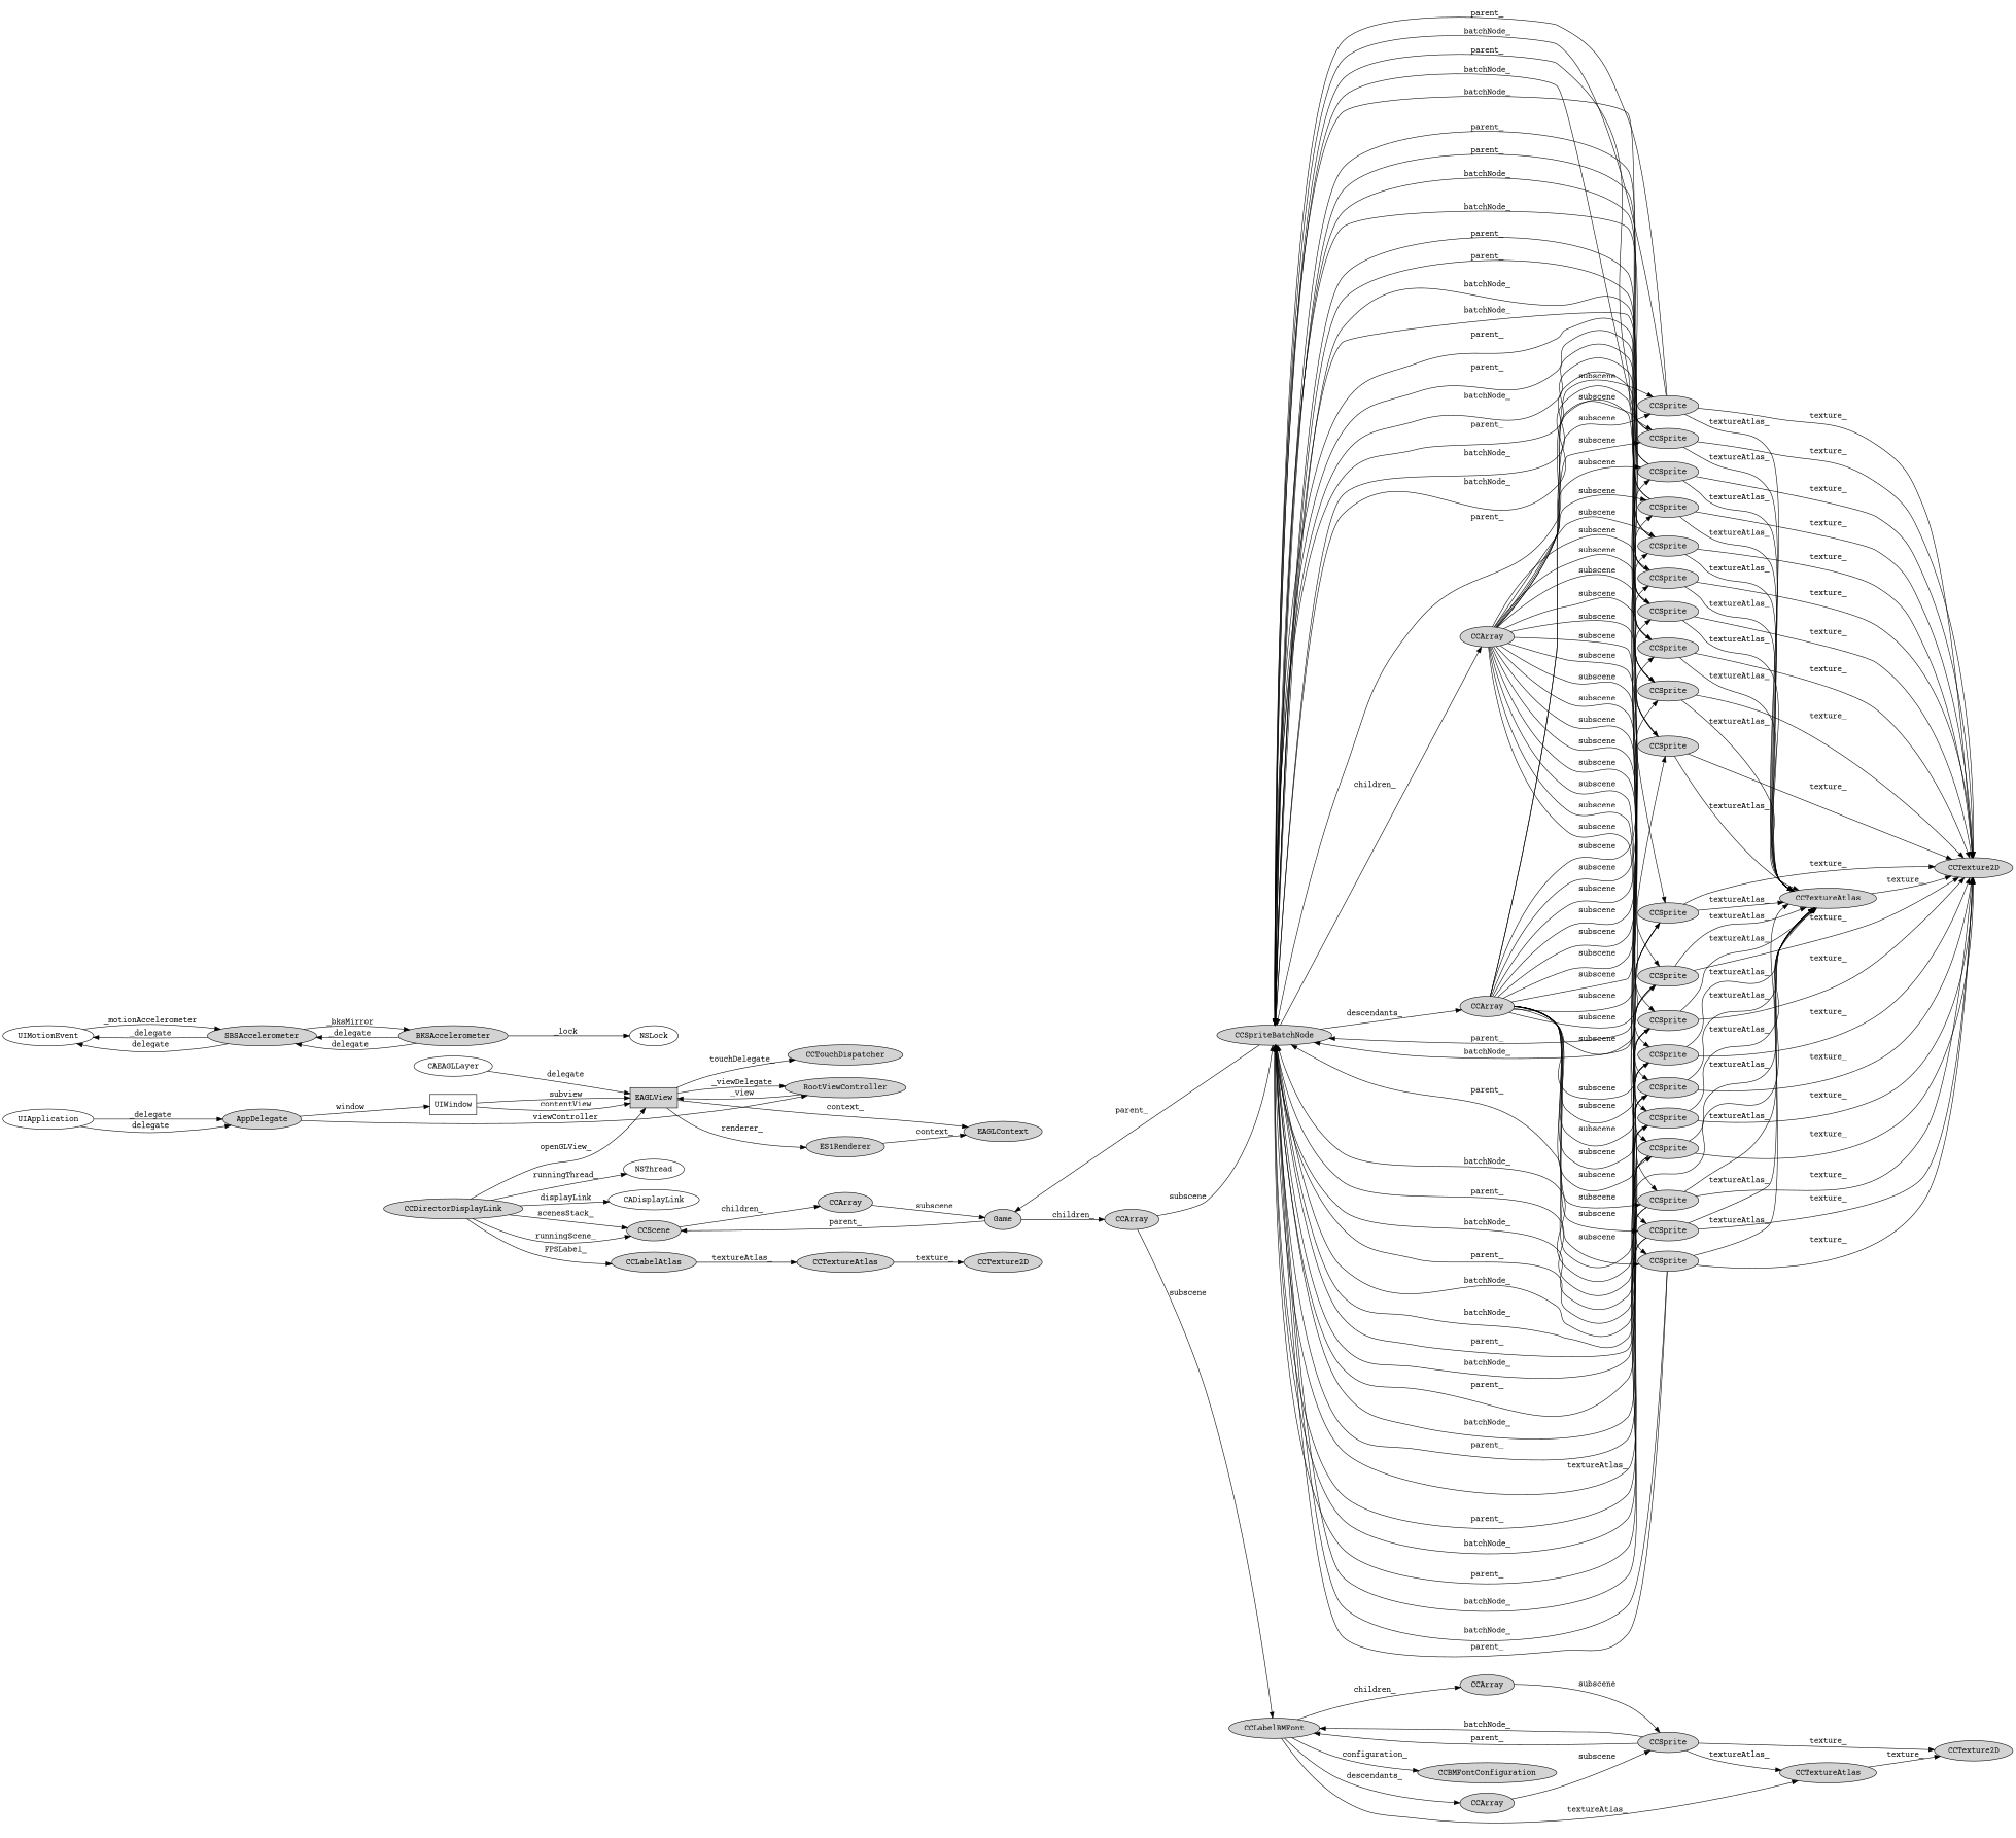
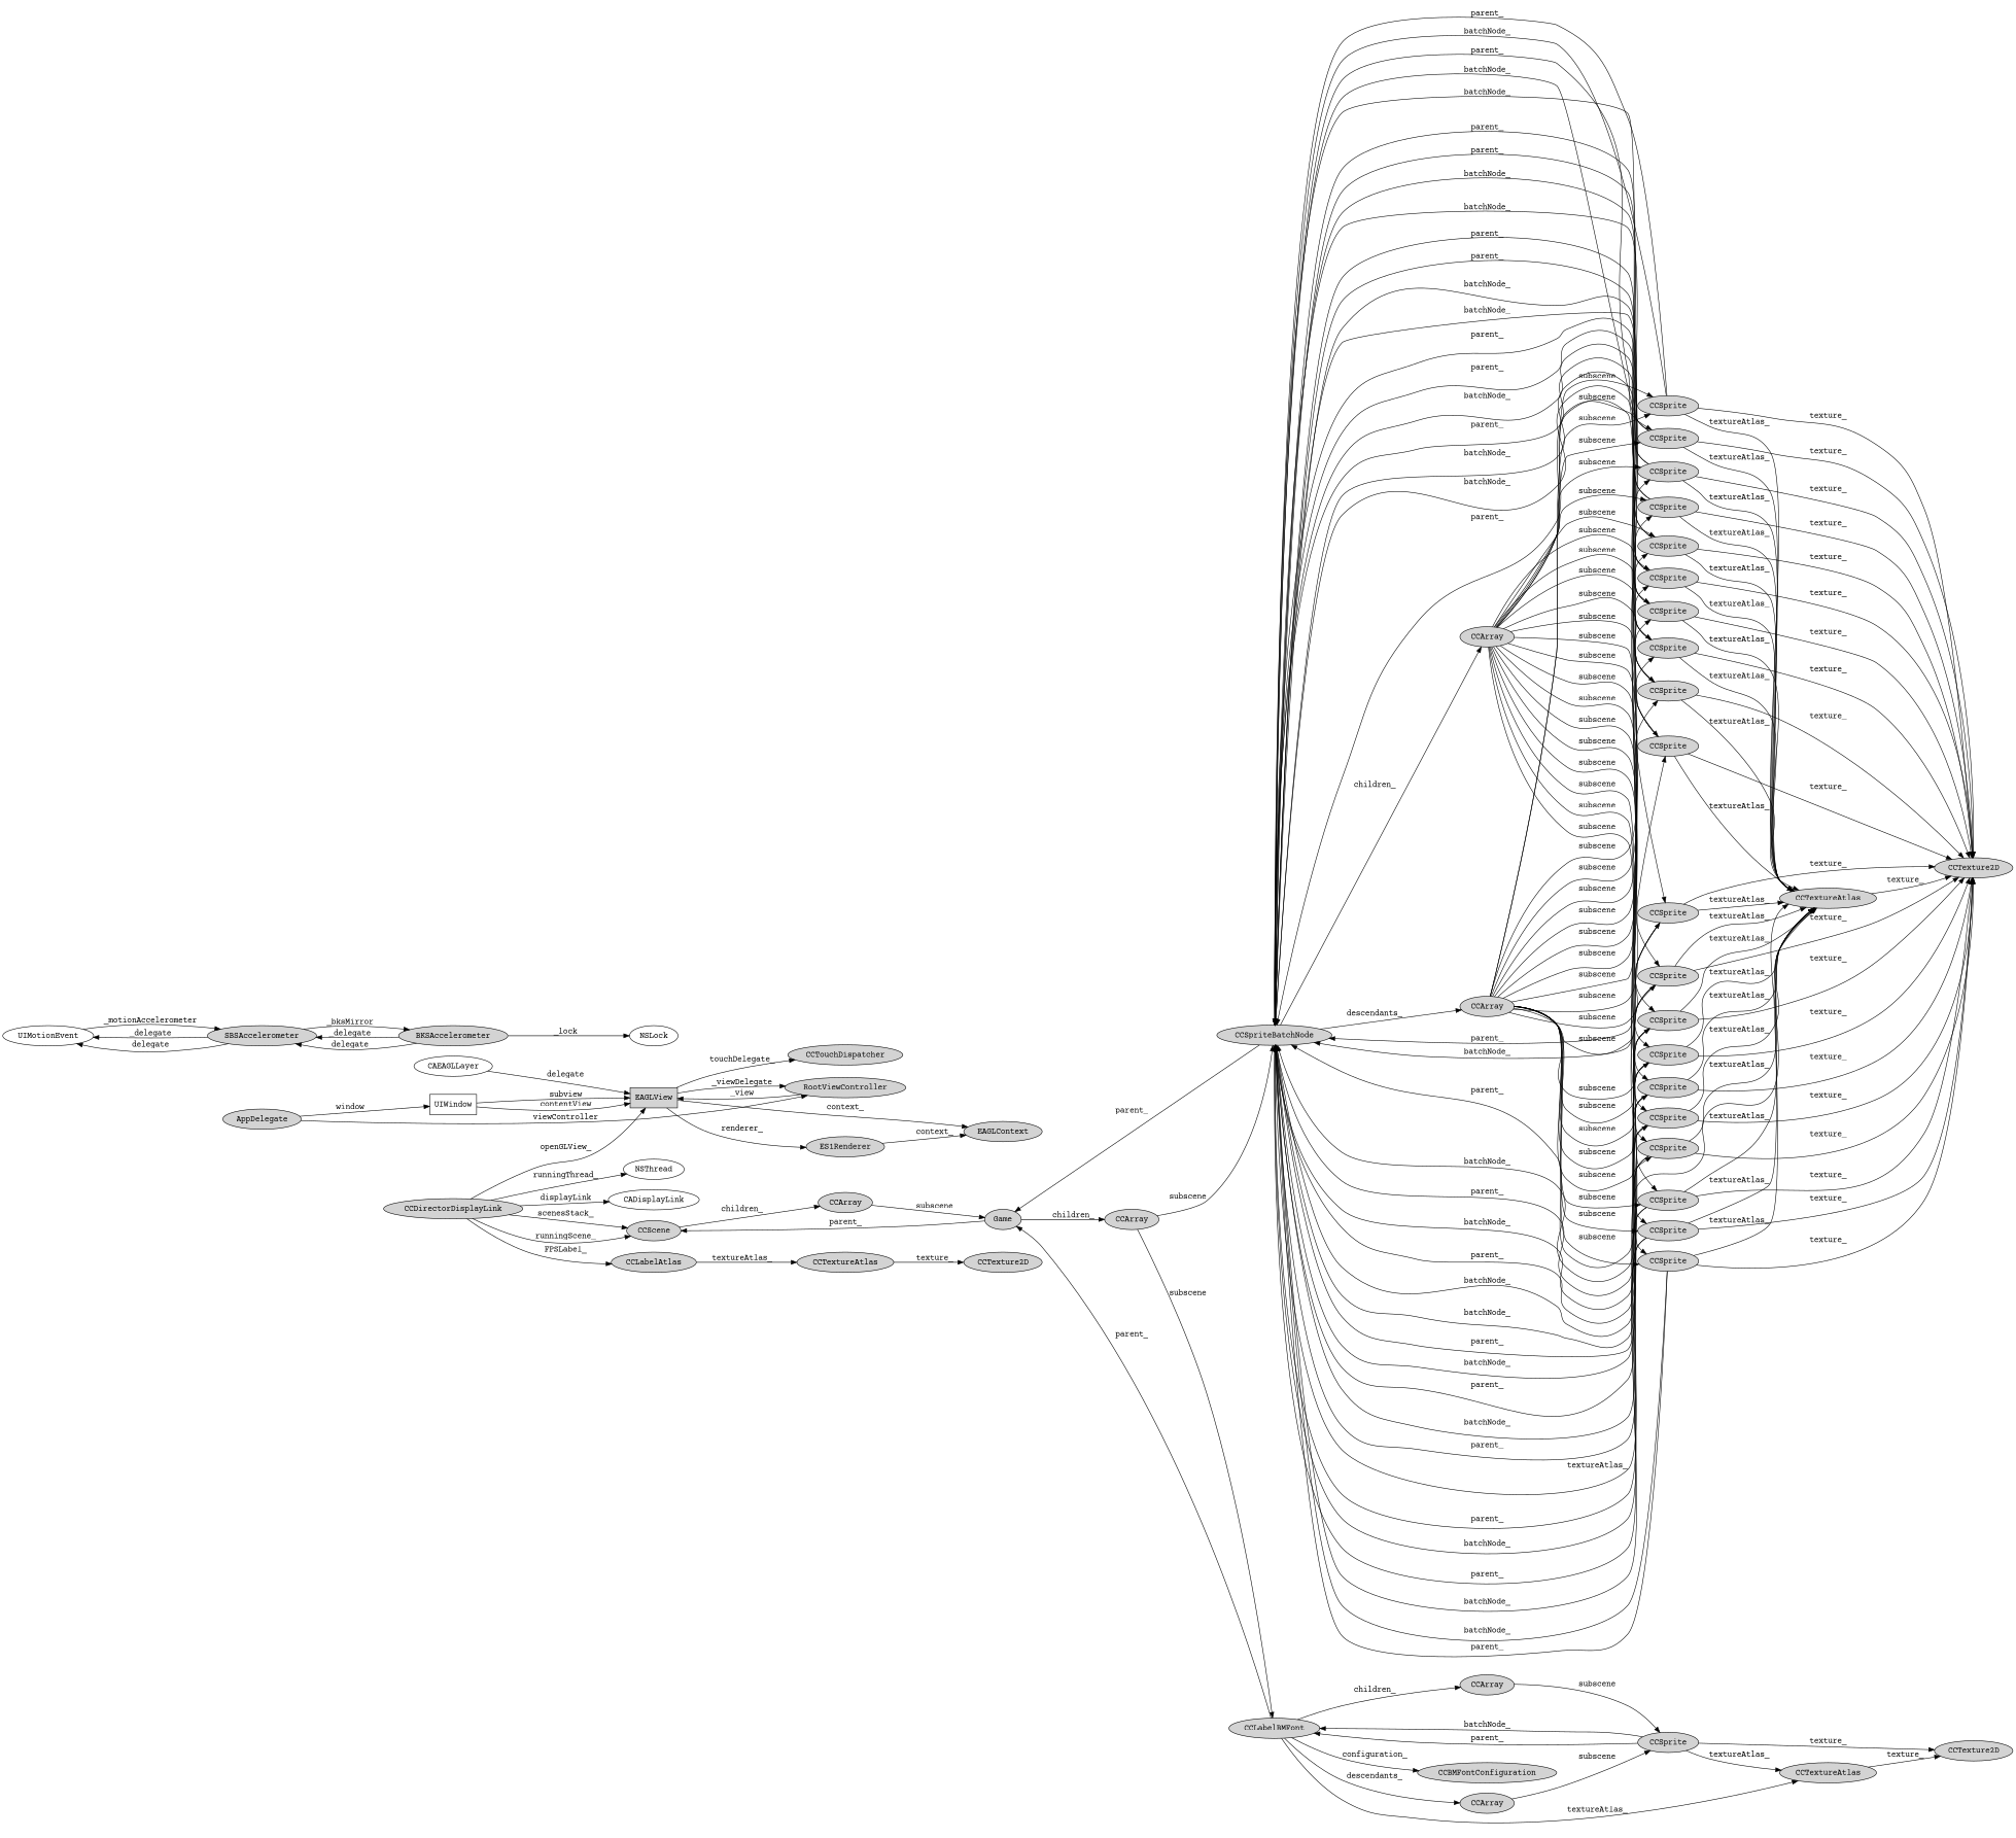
  digraph {
    fontname="Courier Prime"
    rankdir=LR
    node [fontname="Courier Prime" style=filled]
    edge [fontname="Courier Prime"]
-   n1 [height=0.5 label=UIApplication width=1.7506 style=""]
    n2 [height=0.5 label=AppDelegate width=1.618]
    n3 [height=0.5 label=UIWindow shape=box width=1.0903 style=""]
    n4 [height=0.5 label=RootViewController width=2.3721]
    n5 [height=0.5 label=EAGLView shape=box width=1.1667]
    n6 [height=0.5 label=ES1Renderer width=1.6409]
    n7 [height=0.5 label=EAGLContext width=1.7596]
    n8 [height=0.5 label=CCTouchDispatcher width=2.3721]
    n9 [height=0.5 label=CAEAGLLayer width=1.9013 style=""]
    n10 [height=0.5 label=UIMotionEvent width=1.8923 style=""]
    n11 [height=0.5 label=SBSAccelerometer width=2.2305]
    n12 [height=0.5 label=BKSAccelerometer width=2.2624]
    n13 [height=0.5 label=NSLock width=1.1243 style=""]
    n14 [height=0.5 label=CCDirectorDisplayLink width=2.7332]
    n15 [height=0.5 label=CADisplayLink width=1.9013 style=""]
    n16 [height=0.5 label=CCLabelAtlas width=1.7506]
    n17 [height=0.5 label=CCScene width=1.234]
    n18 [height=0.5 label=NSThread width=1.3347 style=""]
    n19 [height=0.5 label=CCTextureAtlas width=1.9471]
    n20 [height=0.5 label=CCArray width=1.2249]
    n21 [height=0.5 label=CCTexture2D width=1.7277]
    n22 [height=0.5 label=Game width=0.89579]
    n23 [height=0.5 label=CCArray width=1.2249]
    n24 [height=0.5 label=CCSpriteBatchNode width=2.3721]
    n25 [height=0.5 label=CCLabelBMFont width=2.0659]
    n26 [height=0.5 label=CCTextureAtlas width=1.9471]
    n27 [height=0.5 label=CCArray width=1.2249]
    n28 [height=0.5 label=CCArray width=1.2249]
    n29 [height=0.5 label=CCBMFontConfiguration width=2.8749]
    n30 [height=0.5 label=CCTextureAtlas width=1.9471]
    n31 [height=0.5 label=CCArray width=1.2249]
    n32 [height=0.5 label=CCArray width=1.2249]
    n33 [height=0.5 label=CCTexture2D width=1.7277]
    n34 [height=0.5 label=CCSprite width=1.234]
    n35 [height=0.5 label=CCSprite width=1.234]
    n36 [height=0.5 label=CCSprite width=1.234]
    n37 [height=0.5 label=CCSprite width=1.234]
    n38 [height=0.5 label=CCSprite width=1.234]
    n39 [height=0.5 label=CCSprite width=1.234]
    n40 [height=0.5 label=CCSprite width=1.234]
    n41 [height=0.5 label=CCSprite width=1.234]
    n42 [height=0.5 label=CCSprite width=1.234]
    n43 [height=0.5 label=CCSprite width=1.234]
    n44 [height=0.5 label=CCSprite width=1.234]
    n45 [height=0.5 label=CCSprite width=1.234]
    n46 [height=0.5 label=CCSprite width=1.234]
    n47 [height=0.5 label=CCSprite width=1.234]
    n48 [height=0.5 label=CCSprite width=1.234]
    n49 [height=0.5 label=CCSprite width=1.234]
    n50 [height=0.5 label=CCSprite width=1.234]
    n51 [height=0.5 label=CCSprite width=1.234]
    n52 [height=0.5 label=CCSprite width=1.234]
    n53 [height=0.5 label=CCSprite width=1.234]
    n54 [height=0.5 label=CCTexture2D width=1.7277]
    n55 [height=0.5 label=CCSprite width=1.234]
-   n1 -> n2 [label=_delegate]
-   n1 -> n2 [label=delegate]
    n2 -> n3 [label=window]
    n2 -> n4 [label=viewController]
    n3 -> n5 [label=contentView]
    n3 -> n5 [label=subview]
    n4 -> n5 [label=_view]
    n5 -> n4 [label=_viewDelegate]
    n5 -> n6 [label=renderer_]
    n5 -> n7 [label=context_]
    n5 -> n8 [label=touchDelegate_]
    n6 -> n7 [label=context_]
    n9 -> n5 [label=delegate]
    n10 -> n11 [label=_motionAccelerometer]
    n11 -> n10 [label=_delegate]
    n11 -> n10 [label=delegate]
    n11 -> n12 [label=_bksMirror]
    n12 -> n11 [label=_delegate]
    n12 -> n11 [label=delegate]
    n12 -> n13 [label=_lock]
    n14 -> n5 [label=openGLView_]
    n14 -> n15 [label=displayLink]
    n14 -> n16 [label=FPSLabel_]
    n14 -> n17 [label=runningScene_]
    n14 -> n17 [label=scenesStack_]
    n14 -> n18 [label=runningThread_]
    n16 -> n19 [label=textureAtlas_]
    n17 -> n20 [label=children_]
    n19 -> n21 [label=texture_]
    n20 -> n22 [label=subscene]
    n22 -> n17 [label=parent_]
    n22 -> n23 [label=children_]
    n23 -> n24 [label=subscene]
    n23 -> n25 [label=subscene]
    n24 -> n22 [label=parent_]
    n24 -> n26 [label=textureAtlas_]
    n24 -> n27 [label=descendants_]
    n24 -> n28 [label=children_]
+   n25 -> n22 [label=parent_]
    n25 -> n29 [label=configuration_]
    n25 -> n30 [label=textureAtlas_]
    n25 -> n31 [label=descendants_]
    n25 -> n32 [label=children_]
    n26 -> n33 [label=texture_]
    n27 -> n34 [label=subscene]
    n27 -> n35 [label=subscene]
    n27 -> n36 [label=subscene]
    n27 -> n37 [label=subscene]
    n27 -> n38 [label=subscene]
    n27 -> n39 [label=subscene]
    n27 -> n40 [label=subscene]
    n27 -> n41 [label=subscene]
    n27 -> n42 [label=subscene]
    n27 -> n43 [label=subscene]
    n27 -> n44 [label=subscene]
    n27 -> n45 [label=subscene]
    n27 -> n46 [label=subscene]
    n27 -> n47 [label=subscene]
    n27 -> n48 [label=subscene]
    n27 -> n49 [label=subscene]
    n27 -> n50 [label=subscene]
    n27 -> n51 [label=subscene]
    n27 -> n52 [label=subscene]
    n27 -> n53 [label=subscene]
    n28 -> n34 [label=subscene]
    n28 -> n35 [label=subscene]
    n28 -> n36 [label=subscene]
    n28 -> n37 [label=subscene]
    n28 -> n38 [label=subscene]
    n28 -> n39 [label=subscene]
    n28 -> n40 [label=subscene]
    n28 -> n41 [label=subscene]
    n28 -> n42 [label=subscene]
    n28 -> n43 [label=subscene]
    n28 -> n44 [label=subscene]
    n28 -> n45 [label=subscene]
    n28 -> n46 [label=subscene]
    n28 -> n47 [label=subscene]
    n28 -> n48 [label=subscene]
    n28 -> n49 [label=subscene]
    n28 -> n50 [label=subscene]
    n28 -> n51 [label=subscene]
    n28 -> n52 [label=subscene]
    n28 -> n53 [label=subscene]
    n30 -> n54 [label=texture_]
    n31 -> n55 [label=subscene]
    n32 -> n55 [label=subscene]
    n34 -> n24 [label=batchNode_]
    n34 -> n24 [label=parent_]
    n34 -> n26 [label=textureAtlas_]
    n34 -> n33 [label=texture_]
    n35 -> n24 [label=batchNode_]
    n35 -> n24 [label=parent_]
    n35 -> n26 [label=textureAtlas_]
    n35 -> n33 [label=texture_]
    n36 -> n24 [label=batchNode_]
    n36 -> n24 [label=parent_]
    n36 -> n26 [label=textureAtlas_]
    n36 -> n33 [label=texture_]
    n37 -> n24 [label=batchNode_]
    n37 -> n24 [label=parent_]
    n37 -> n26 [label=textureAtlas_]
    n37 -> n33 [label=texture_]
    n38 -> n24 [label=batchNode_]
    n38 -> n24 [label=parent_]
    n38 -> n26 [label=textureAtlas_]
    n38 -> n33 [label=texture_]
    n39 -> n24 [label=batchNode_]
    n39 -> n24 [label=parent_]
    n39 -> n26 [label=textureAtlas_]
    n39 -> n33 [label=texture_]
    n40 -> n24 [label=batchNode_]
    n40 -> n24 [label=parent_]
    n40 -> n26 [label=textureAtlas_]
    n40 -> n33 [label=texture_]
    n41 -> n24 [label=batchNode_]
    n41 -> n24 [label=parent_]
    n41 -> n26 [label=textureAtlas_]
    n41 -> n33 [label=texture_]
    n42 -> n24 [label=batchNode_]
    n42 -> n24 [label=parent_]
    n42 -> n26 [label=textureAtlas_]
    n42 -> n33 [label=texture_]
    n43 -> n24 [label=batchNode_]
    n43 -> n24 [label=parent_]
    n43 -> n26 [label=textureAtlas_]
    n43 -> n33 [label=texture_]
    n44 -> n24 [label=batchNode_]
    n44 -> n24 [label=parent_]
    n44 -> n26 [label=textureAtlas_]
    n44 -> n33 [label=texture_]
    n45 -> n24 [label=batchNode_]
    n45 -> n24 [label=parent_]
    n45 -> n26 [label=textureAtlas_]
    n45 -> n33 [label=texture_]
    n46 -> n24 [label=batchNode_]
    n46 -> n24 [label=parent_]
    n46 -> n26 [label=textureAtlas_]
    n46 -> n33 [label=texture_]
    n47 -> n24 [label=batchNode_]
    n47 -> n24 [label=parent_]
    n47 -> n26 [label=textureAtlas_]
    n47 -> n33 [label=texture_]
    n48 -> n24 [label=batchNode_]
    n48 -> n24 [label=parent_]
    n48 -> n26 [label=textureAtlas_]
    n48 -> n33 [label=texture_]
    n49 -> n24 [label=batchNode_]
    n49 -> n24 [label=parent_]
    n49 -> n26 [label=textureAtlas_]
    n49 -> n33 [label=texture_]
    n50 -> n24 [label=batchNode_]
    n50 -> n24 [label=parent_]
    n50 -> n26 [label=textureAtlas_]
    n50 -> n33 [label=texture_]
    n51 -> n24 [label=batchNode_]
    n51 -> n24 [label=parent_]
    n51 -> n26 [label=textureAtlas_]
    n51 -> n33 [label=texture_]
    n52 -> n24 [label=batchNode_]
    n52 -> n24 [label=parent_]
    n52 -> n26 [label=textureAtlas_]
    n52 -> n33 [label=texture_]
    n53 -> n24 [label=batchNode_]
    n53 -> n24 [label=parent_]
    n53 -> n26 [label=textureAtlas_]
    n53 -> n33 [label=texture_]
    n55 -> n25 [label=batchNode_]
    n55 -> n25 [label=parent_]
    n55 -> n30 [label=textureAtlas_]
    n55 -> n54 [label=texture_]
  }
